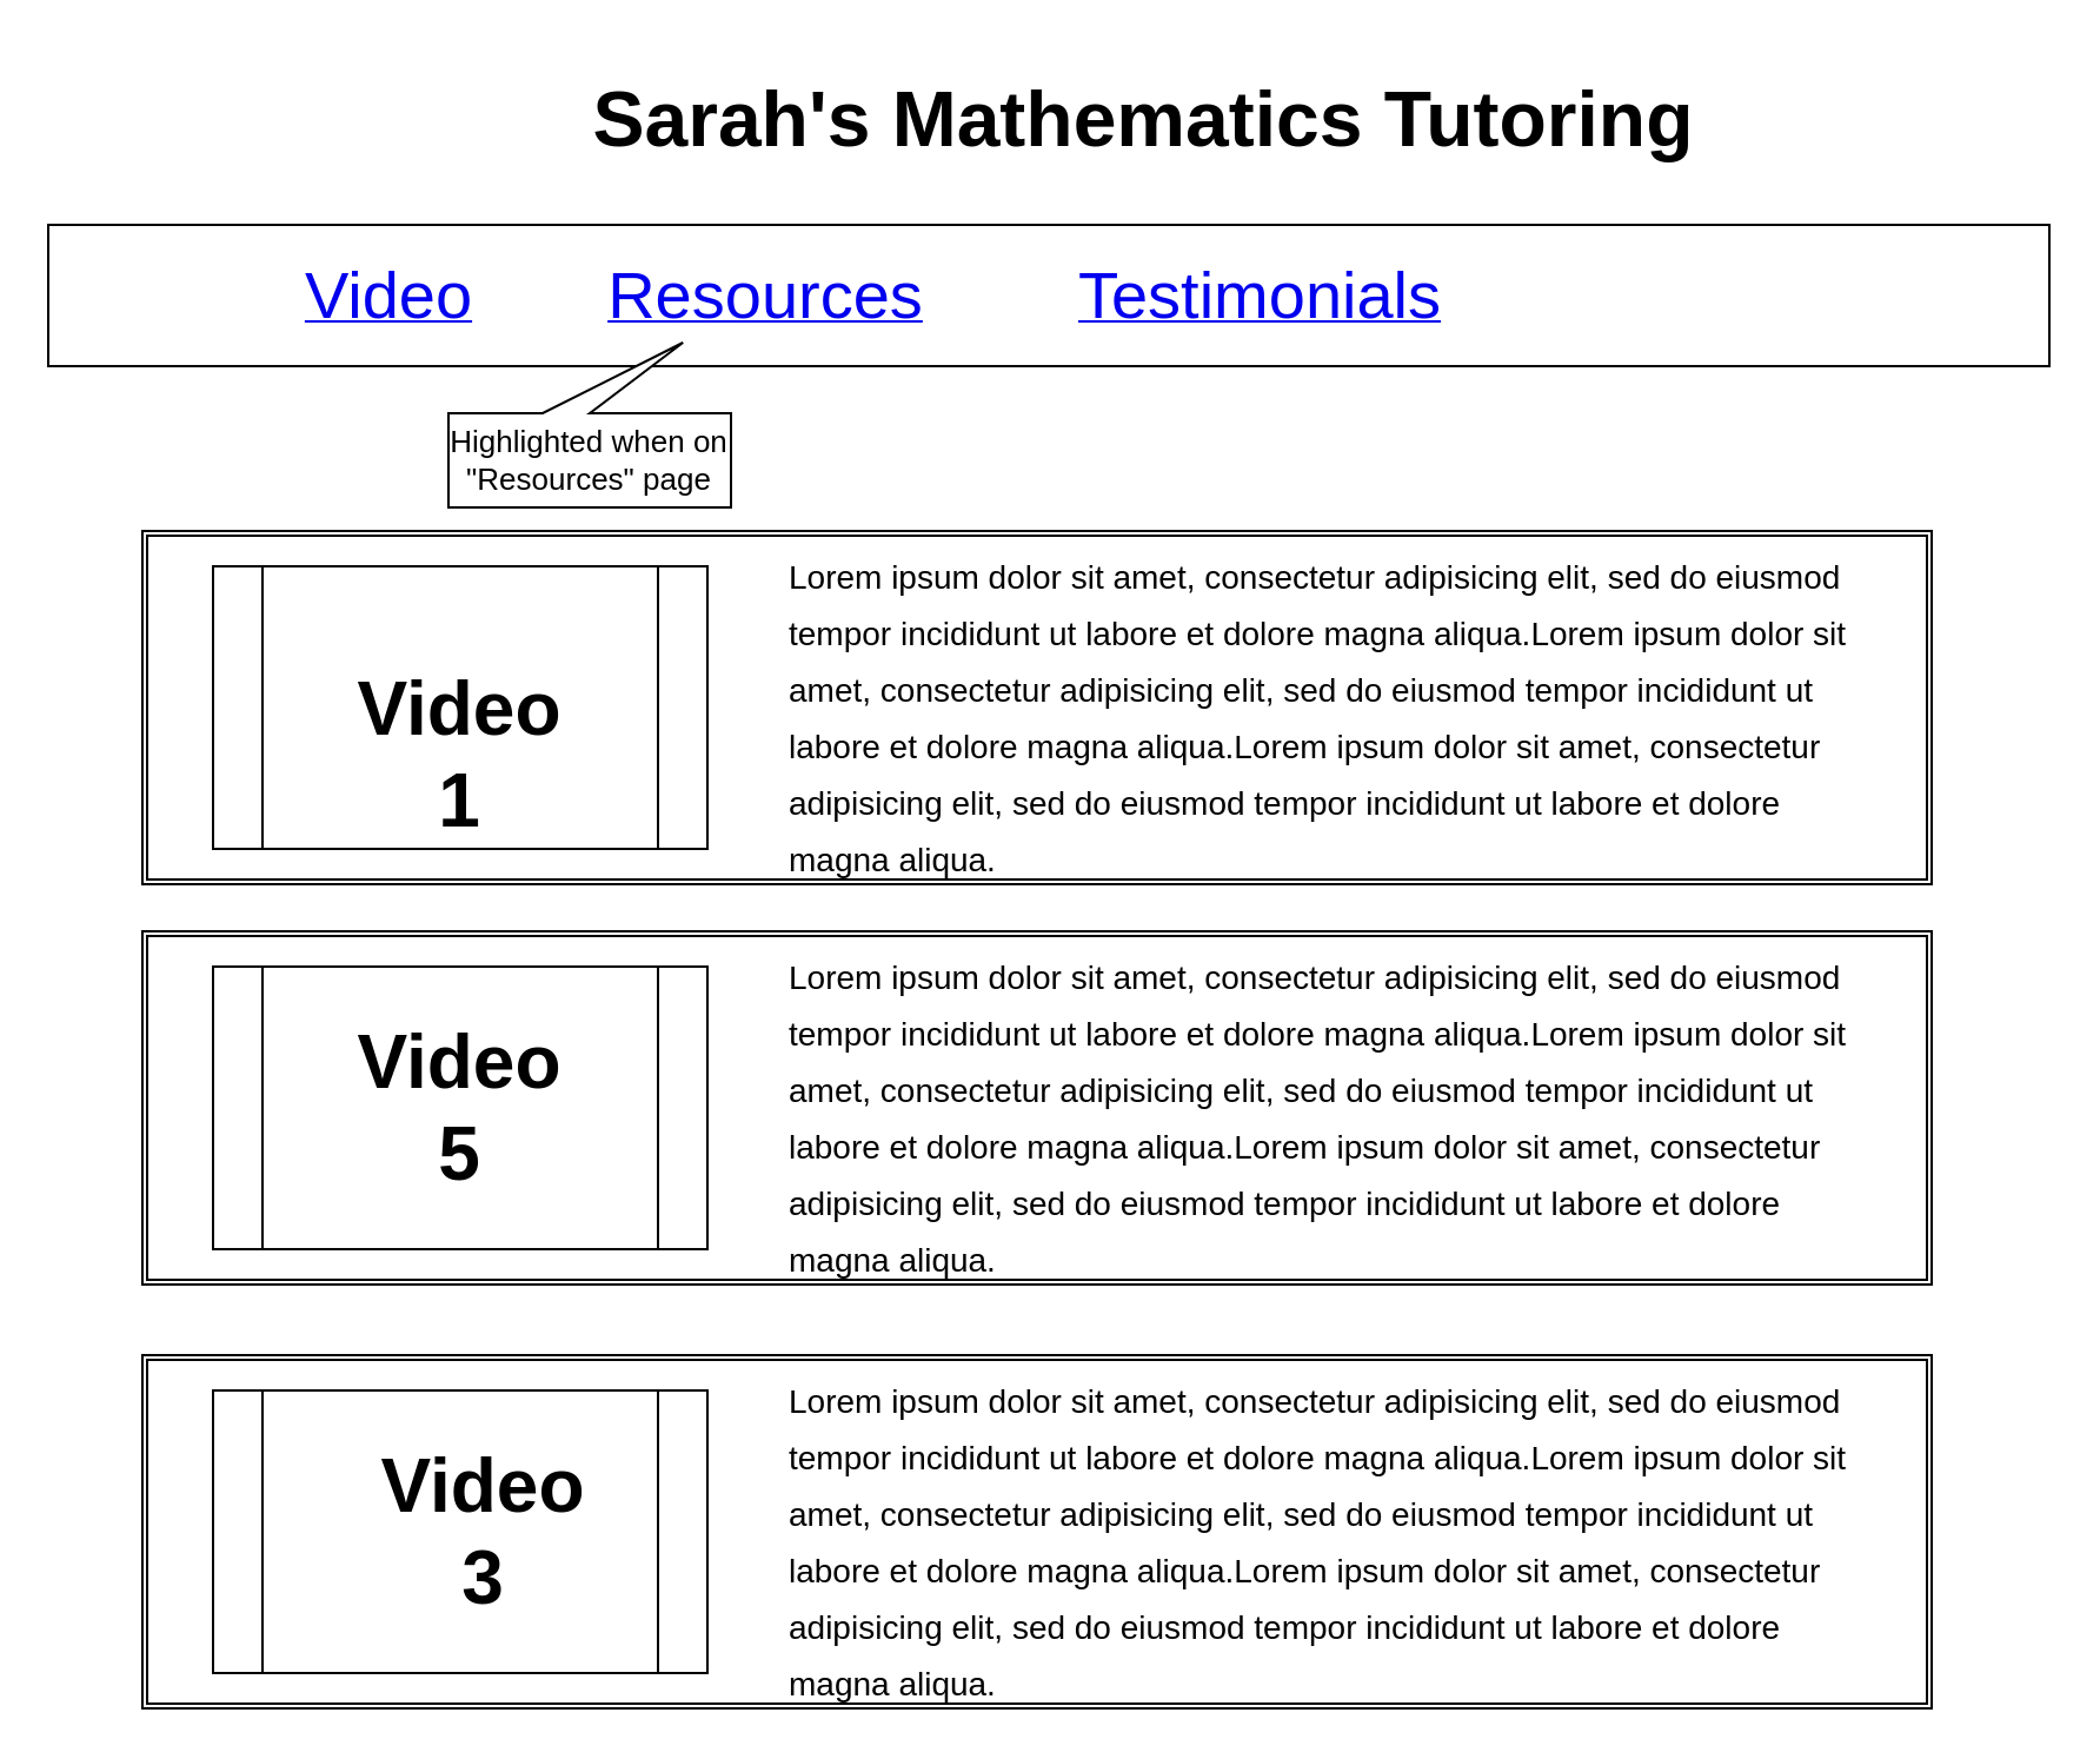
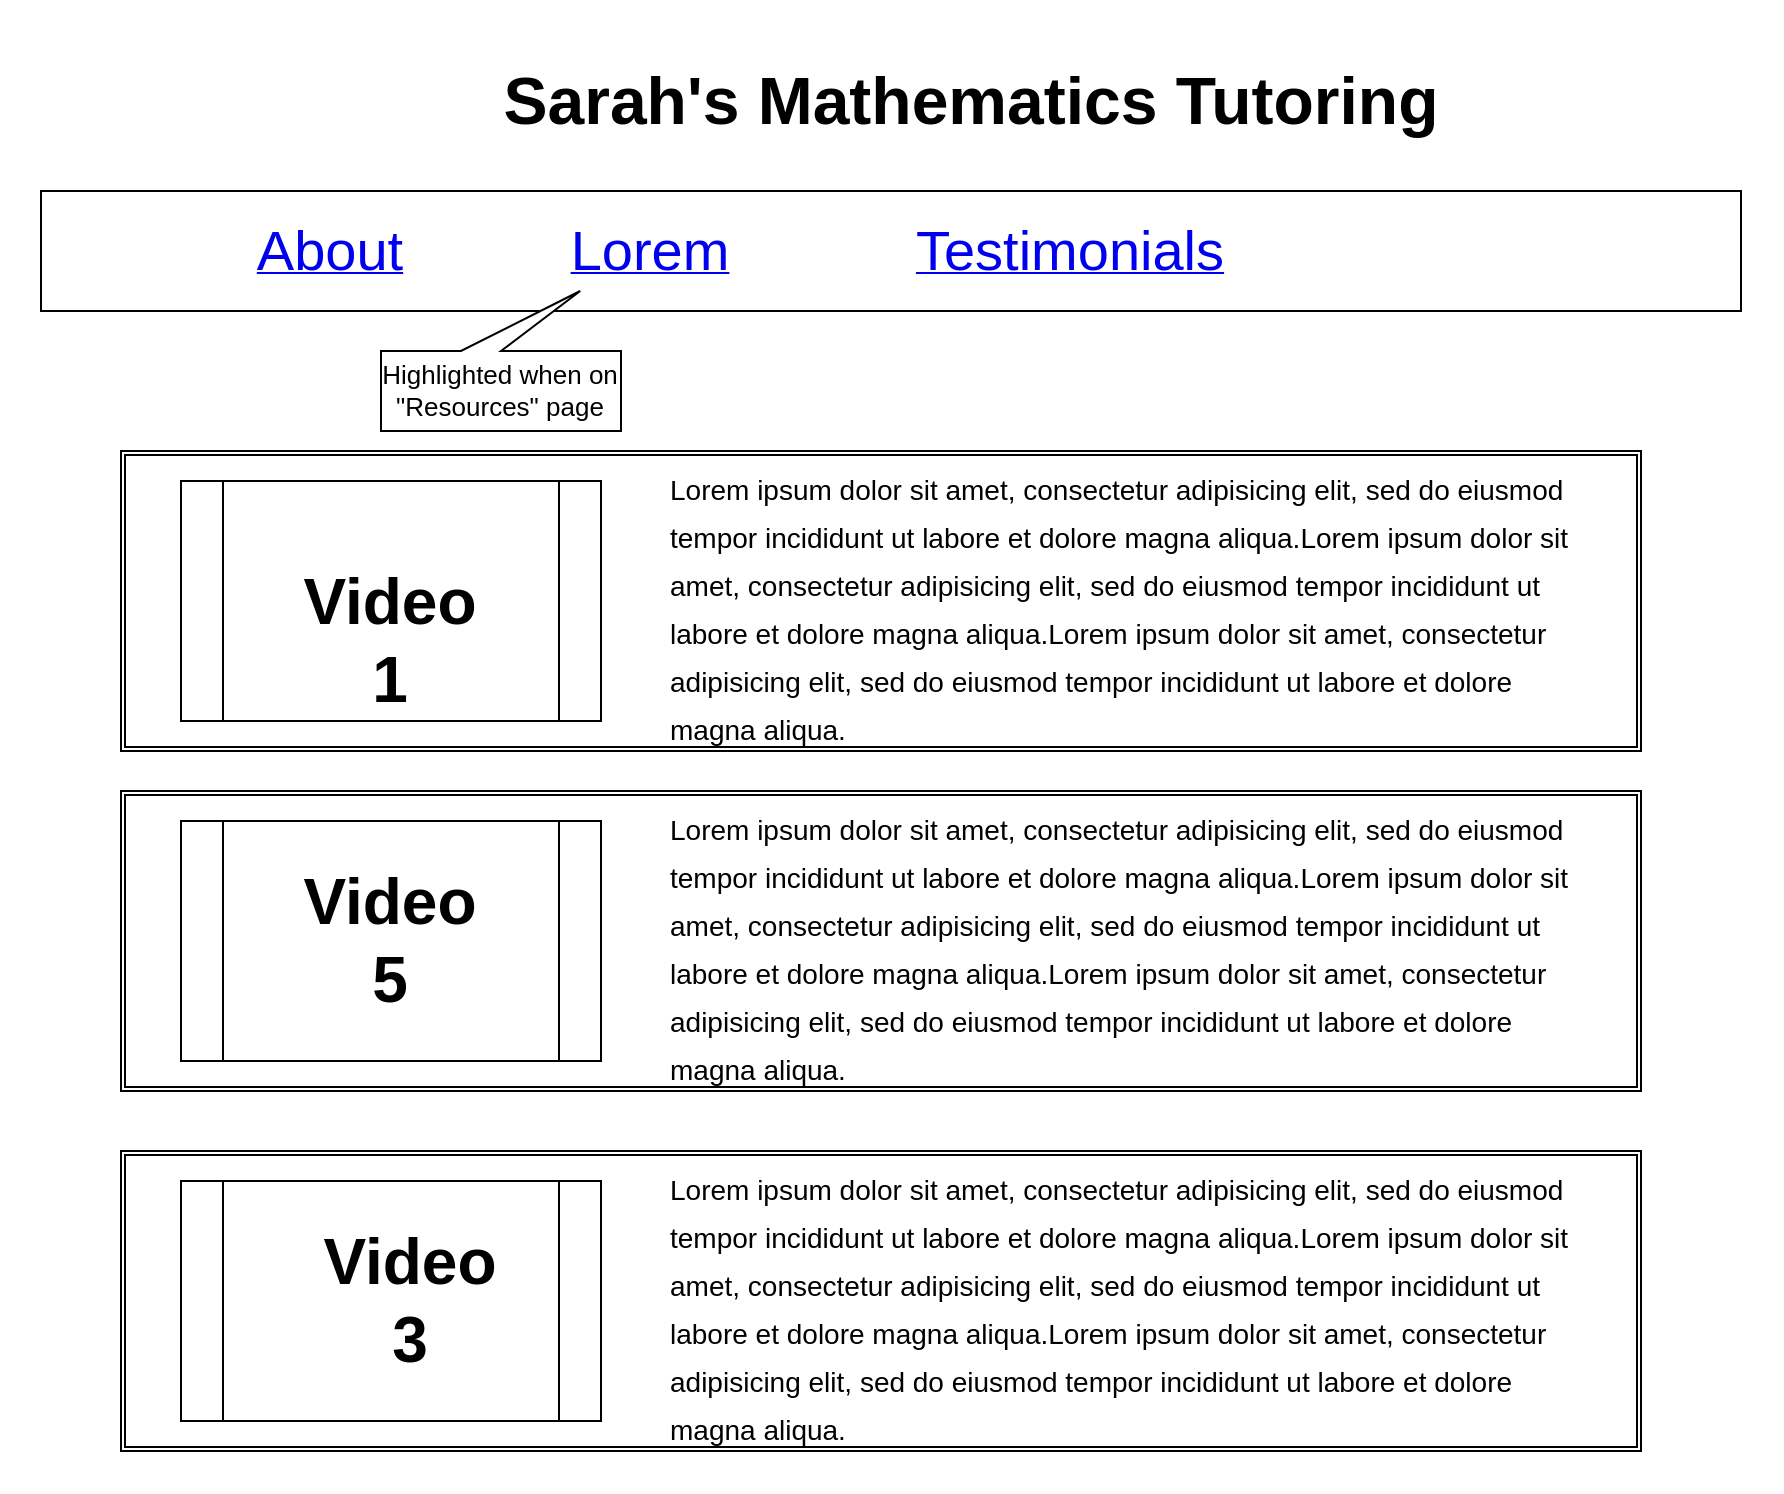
  <mxCell id="0" />
  <mxCell id="1" parent="0" />
  <mxCell id="2" value="" style="rounded=0;whiteSpace=wrap;html=1;labelBackgroundColor=#009900;labelBorderColor=none;" parent="1" vertex="1"><mxGeometry y="95" width="850" height="60" as="geometry" x="20" /></mxCell>
  <mxCell id="3" value="Sarah's Mathematics Tutoring" style="text;strokeColor=none;fillColor=none;html=1;fontSize=33;fontStyle=1;verticalAlign=middle;align=center;" parent="1" vertex="1"><mxGeometry x="240" y="20" width="490" height="60" as="geometry" /></mxCell>
- <mxCell id="4" value="&lt;font style=&quot;font-size: 28px&quot;&gt;Video&lt;/font&gt;" style="text;html=1;strokeColor=none;fillColor=none;whiteSpace=wrap;align=center;verticalAlign=middle;fontColor=#0000EE;fontStyle=4;" parent="1" vertex="1"><mxGeometry x="80" y="95" width="170" height="60" as="geometry" /></mxCell>
- <mxCell id="5" value="&lt;font style=&quot;font-size: 28px&quot;&gt;Resources&lt;/font&gt;" style="text;html=1;strokeColor=none;fillColor=none;whiteSpace=wrap;align=center;verticalAlign=middle;fontColor=#0000EE;fontStyle=4;" parent="1" vertex="1"><mxGeometry x="240" y="95" width="170" height="60" as="geometry" /></mxCell>
+ <mxCell id="4" value="&lt;font style=&quot;font-size: 28px&quot;&gt;About&lt;/font&gt;" style="text;html=1;strokeColor=none;fillColor=none;whiteSpace=wrap;align=center;verticalAlign=middle;fontColor=#0000EE;fontStyle=4;" parent="1" vertex="1"><mxGeometry x="80" y="95" width="170" height="60" as="geometry" /></mxCell>
+ <mxCell id="5" value="&lt;font style=&quot;font-size: 28px&quot;&gt;Lorem&lt;/font&gt;" style="text;html=1;strokeColor=none;fillColor=none;whiteSpace=wrap;align=center;verticalAlign=middle;fontColor=#0000EE;fontStyle=4;" parent="1" vertex="1"><mxGeometry x="240" y="95" width="170" height="60" as="geometry" /></mxCell>
  <mxCell id="6" value="&lt;font style=&quot;font-size: 28px&quot;&gt;Testimonials&lt;/font&gt;&lt;span style=&quot;color: rgba(0 , 0 , 0 , 0) ; font-family: monospace ; font-size: 0px&quot;&gt;%3CmxGraphModel%3E%3Croot%3E%3CmxCell%20id%3D%220%22%2F%3E%3CmxCell%20id%3D%221%22%20parent%3D%220%22%2F%3E%3CUserObject%20label%3D%22%26lt%3Bfont%20style%3D%26quot%3Bfont-size%3A%2028px%26quot%3B%26gt%3BResources%26lt%3B%2Ffont%26gt%3B%22%20link%3D%22https%3A%2F%2Fwww.draw.io%22%20id%3D%222%22%3E%3CmxCell%20style%3D%22text%3Bhtml%3D1%3BstrokeColor%3Dnone%3BfillColor%3Dnone%3BwhiteSpace%3Dwrap%3Balign%3Dcenter%3BverticalAlign%3Dmiddle%3BfontColor%3D%230000EE%3BfontStyle%3D4%3B%22%20vertex%3D%221%22%20parent%3D%221%22%3E%3CmxGeometry%20x%3D%22230%22%20y%3D%22100%22%20width%3D%22170%22%20height%3D%2260%22%20as%3D%22geometry%22%2F%3E%3C%2FmxCell%3E%3C%2FUserObject%3E%3C%2Froot%3E%3C%2FmxGraphModel%3E&lt;/span&gt;" style="text;html=1;strokeColor=none;fillColor=none;whiteSpace=wrap;align=center;verticalAlign=middle;fontColor=#0000EE;fontStyle=4;" parent="1" vertex="1"><mxGeometry x="450" y="95" width="170" height="60" as="geometry" /></mxCell>
  <mxCell id="7" value="" style="shape=ext;double=1;rounded=0;whiteSpace=wrap;html=1;labelBackgroundColor=none;fontSize=13;align=left;" vertex="1" parent="1"><mxGeometry x="60" y="225" width="760" height="150" as="geometry" /></mxCell>
  <mxCell id="8" value="&lt;h1 style=&quot;font-size: 20px&quot;&gt;&lt;/h1&gt;&lt;font style=&quot;font-size: 14px&quot;&gt;Lorem ipsum dolor&amp;nbsp;sit amet, consectetur adipisicing elit, sed do eiusmod tempor incididunt ut labore et dolore magna aliqua.Lorem ipsum dolor&amp;nbsp;sit amet, consectetur adipisicing elit, sed do eiusmod tempor incididunt ut labore et dolore magna aliqua.Lorem ipsum dolor&amp;nbsp;sit amet, consectetur adipisicing elit, sed do eiusmod tempor incididunt ut labore et dolore magna aliqua.&amp;nbsp;&lt;br&gt;&lt;/font&gt;" style="text;html=1;strokeColor=none;fillColor=none;spacing=5;spacingTop=-20;overflow=hidden;rounded=0;fontSize=20;align=left;whiteSpace=wrap;" parent="1" vertex="1"><mxGeometry x="330" y="227.5" width="470" height="145" as="geometry" /></mxCell>
  <mxCell id="9" value="" style="shape=callout;whiteSpace=wrap;html=1;perimeter=calloutPerimeter;labelBackgroundColor=none;fontSize=13;align=left;base=20;position2=0.17;direction=west;" vertex="1" parent="1"><mxGeometry x="190" y="145" width="120" height="70" as="geometry" /></mxCell>
  <mxCell id="10" value="Highlighted when on &quot;Resources&quot; page" style="text;html=1;strokeColor=none;fillColor=none;align=center;verticalAlign=middle;whiteSpace=wrap;rounded=0;labelBackgroundColor=none;fontSize=13;" vertex="1" parent="1"><mxGeometry x="190" y="185" width="120" height="20" as="geometry" /></mxCell>
  <mxCell id="11" value="" style="shape=process;whiteSpace=wrap;html=1;backgroundOutline=1;labelBackgroundColor=none;fontSize=13;align=left;" vertex="1" parent="1"><mxGeometry x="90" y="240" width="210" height="120" as="geometry" /></mxCell>
  <mxCell id="12" value="Video 1" style="text;html=1;strokeColor=none;fillColor=none;align=center;verticalAlign=middle;whiteSpace=wrap;rounded=0;labelBackgroundColor=none;fontSize=32;fontStyle=1" vertex="1" parent="1"><mxGeometry x="140" y="312.5" width="110" height="15" as="geometry" /></mxCell>
  <mxCell id="13" value="" style="shape=ext;double=1;rounded=0;whiteSpace=wrap;html=1;labelBackgroundColor=none;fontSize=13;align=left;" vertex="1" parent="1"><mxGeometry x="60" y="395" width="760" height="150" as="geometry" /></mxCell>
  <mxCell id="14" value="&lt;h1 style=&quot;font-size: 20px&quot;&gt;&lt;/h1&gt;&lt;font style=&quot;font-size: 14px&quot;&gt;Lorem ipsum dolor&amp;nbsp;sit amet, consectetur adipisicing elit, sed do eiusmod tempor incididunt ut labore et dolore magna aliqua.Lorem ipsum dolor&amp;nbsp;sit amet, consectetur adipisicing elit, sed do eiusmod tempor incididunt ut labore et dolore magna aliqua.Lorem ipsum dolor&amp;nbsp;sit amet, consectetur adipisicing elit, sed do eiusmod tempor incididunt ut labore et dolore magna aliqua.&amp;nbsp;&lt;br&gt;&lt;/font&gt;" style="text;html=1;strokeColor=none;fillColor=none;spacing=5;spacingTop=-20;overflow=hidden;rounded=0;fontSize=20;align=left;whiteSpace=wrap;" vertex="1" parent="1"><mxGeometry x="330" y="397.5" width="470" height="145" as="geometry" /></mxCell>
  <mxCell id="15" value="" style="shape=process;whiteSpace=wrap;html=1;backgroundOutline=1;labelBackgroundColor=none;fontSize=13;align=left;" vertex="1" parent="1"><mxGeometry x="90" y="410" width="210" height="120" as="geometry" /></mxCell>
  <mxCell id="16" value="Video 5" style="text;html=1;strokeColor=none;fillColor=none;align=center;verticalAlign=middle;whiteSpace=wrap;rounded=0;labelBackgroundColor=none;fontSize=32;fontStyle=1" vertex="1" parent="1"><mxGeometry x="140" y="462.5" width="110" height="15" as="geometry" /></mxCell>
  <mxCell id="17" value="" style="shape=ext;double=1;rounded=0;whiteSpace=wrap;html=1;labelBackgroundColor=none;fontSize=13;align=left;" vertex="1" parent="1"><mxGeometry x="60" y="575" width="760" height="150" as="geometry" /></mxCell>
  <mxCell id="18" value="&lt;h1 style=&quot;font-size: 20px&quot;&gt;&lt;/h1&gt;&lt;font style=&quot;font-size: 14px&quot;&gt;Lorem ipsum dolor&amp;nbsp;sit amet, consectetur adipisicing elit, sed do eiusmod tempor incididunt ut labore et dolore magna aliqua.Lorem ipsum dolor&amp;nbsp;sit amet, consectetur adipisicing elit, sed do eiusmod tempor incididunt ut labore et dolore magna aliqua.Lorem ipsum dolor&amp;nbsp;sit amet, consectetur adipisicing elit, sed do eiusmod tempor incididunt ut labore et dolore magna aliqua.&amp;nbsp;&lt;br&gt;&lt;/font&gt;" style="text;html=1;strokeColor=none;fillColor=none;spacing=5;spacingTop=-20;overflow=hidden;rounded=0;fontSize=20;align=left;whiteSpace=wrap;" vertex="1" parent="1"><mxGeometry x="330" y="577.5" width="470" height="145" as="geometry" /></mxCell>
  <mxCell id="19" value="" style="shape=process;whiteSpace=wrap;html=1;backgroundOutline=1;labelBackgroundColor=none;fontSize=13;align=left;" vertex="1" parent="1"><mxGeometry x="90" y="590" width="210" height="120" as="geometry" /></mxCell>
  <mxCell id="20" value="Video 3" style="text;html=1;strokeColor=none;fillColor=none;align=center;verticalAlign=middle;whiteSpace=wrap;rounded=0;labelBackgroundColor=none;fontSize=32;fontStyle=1" vertex="1" parent="1"><mxGeometry x="150" y="642.5" width="110" height="15" as="geometry" /></mxCell>
